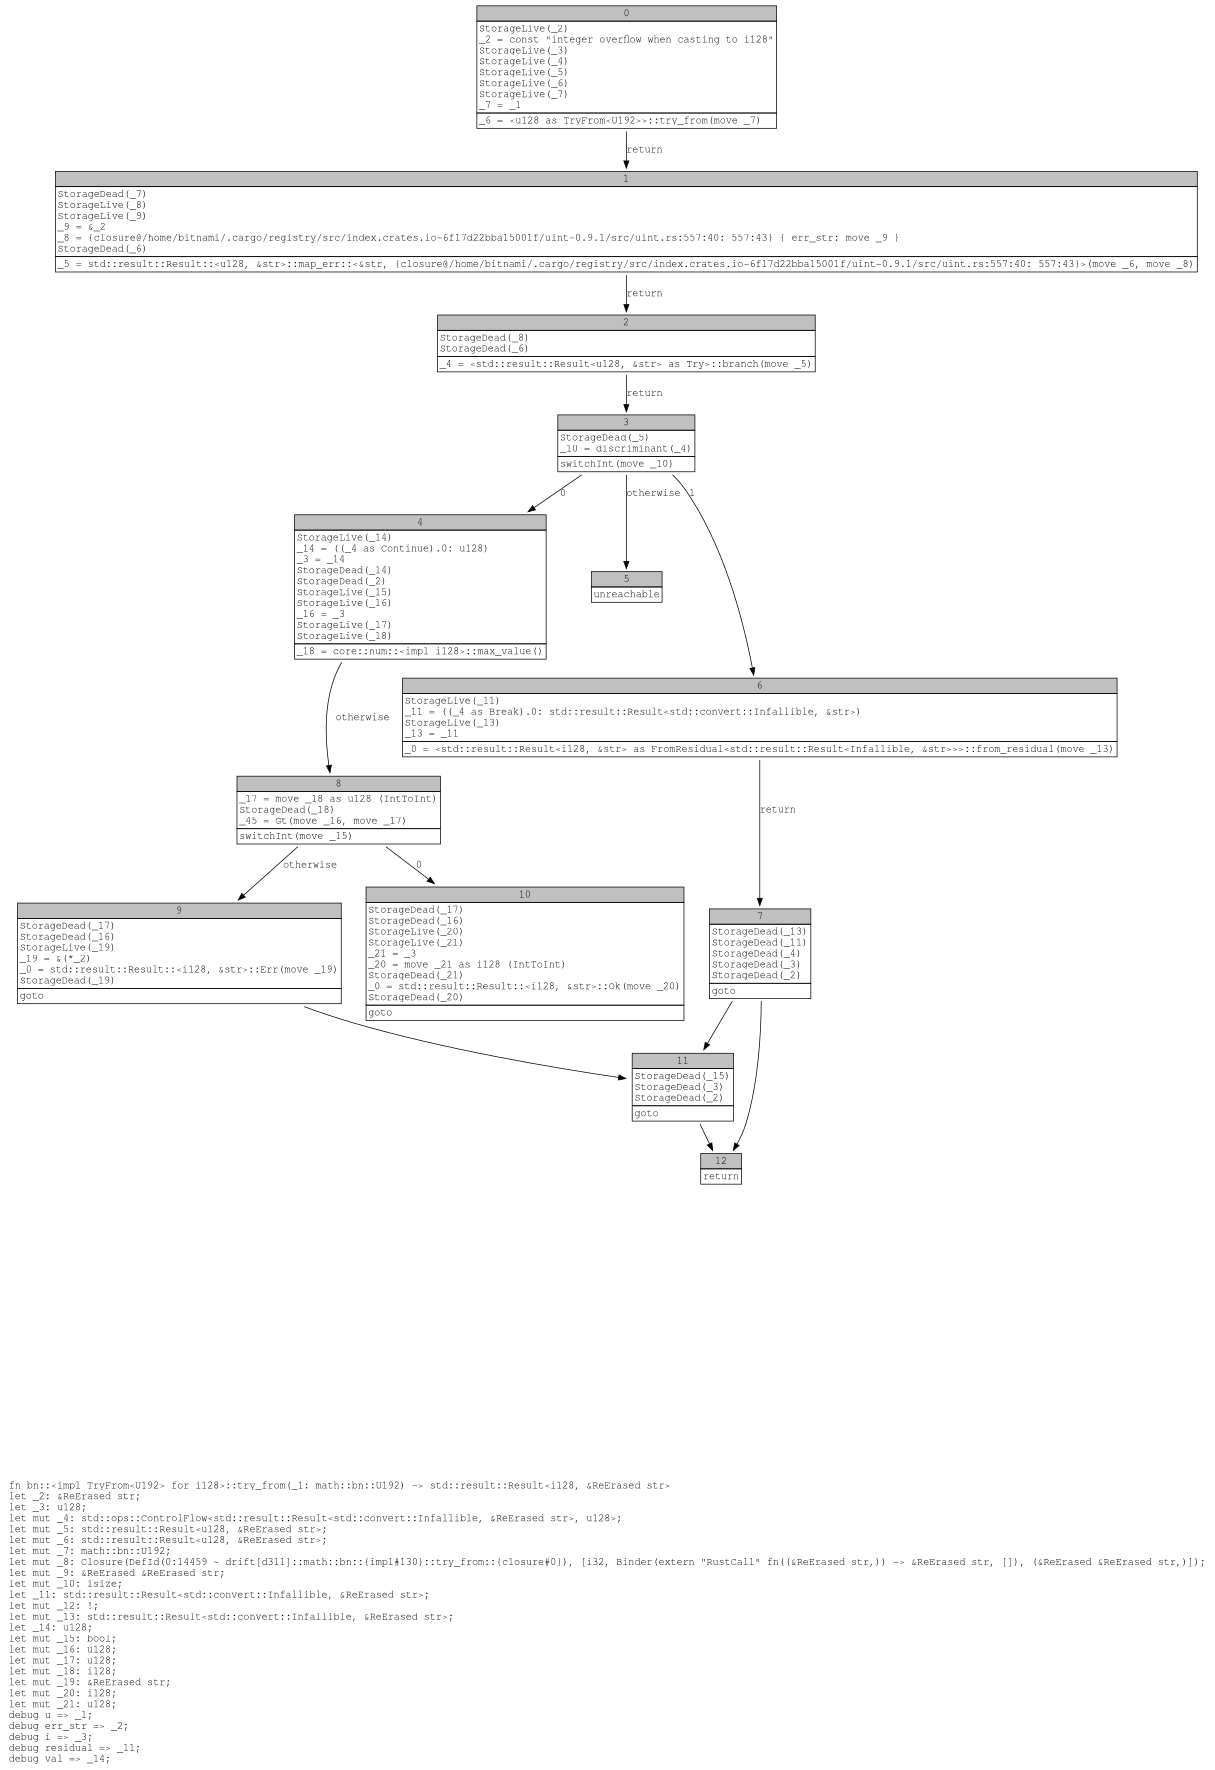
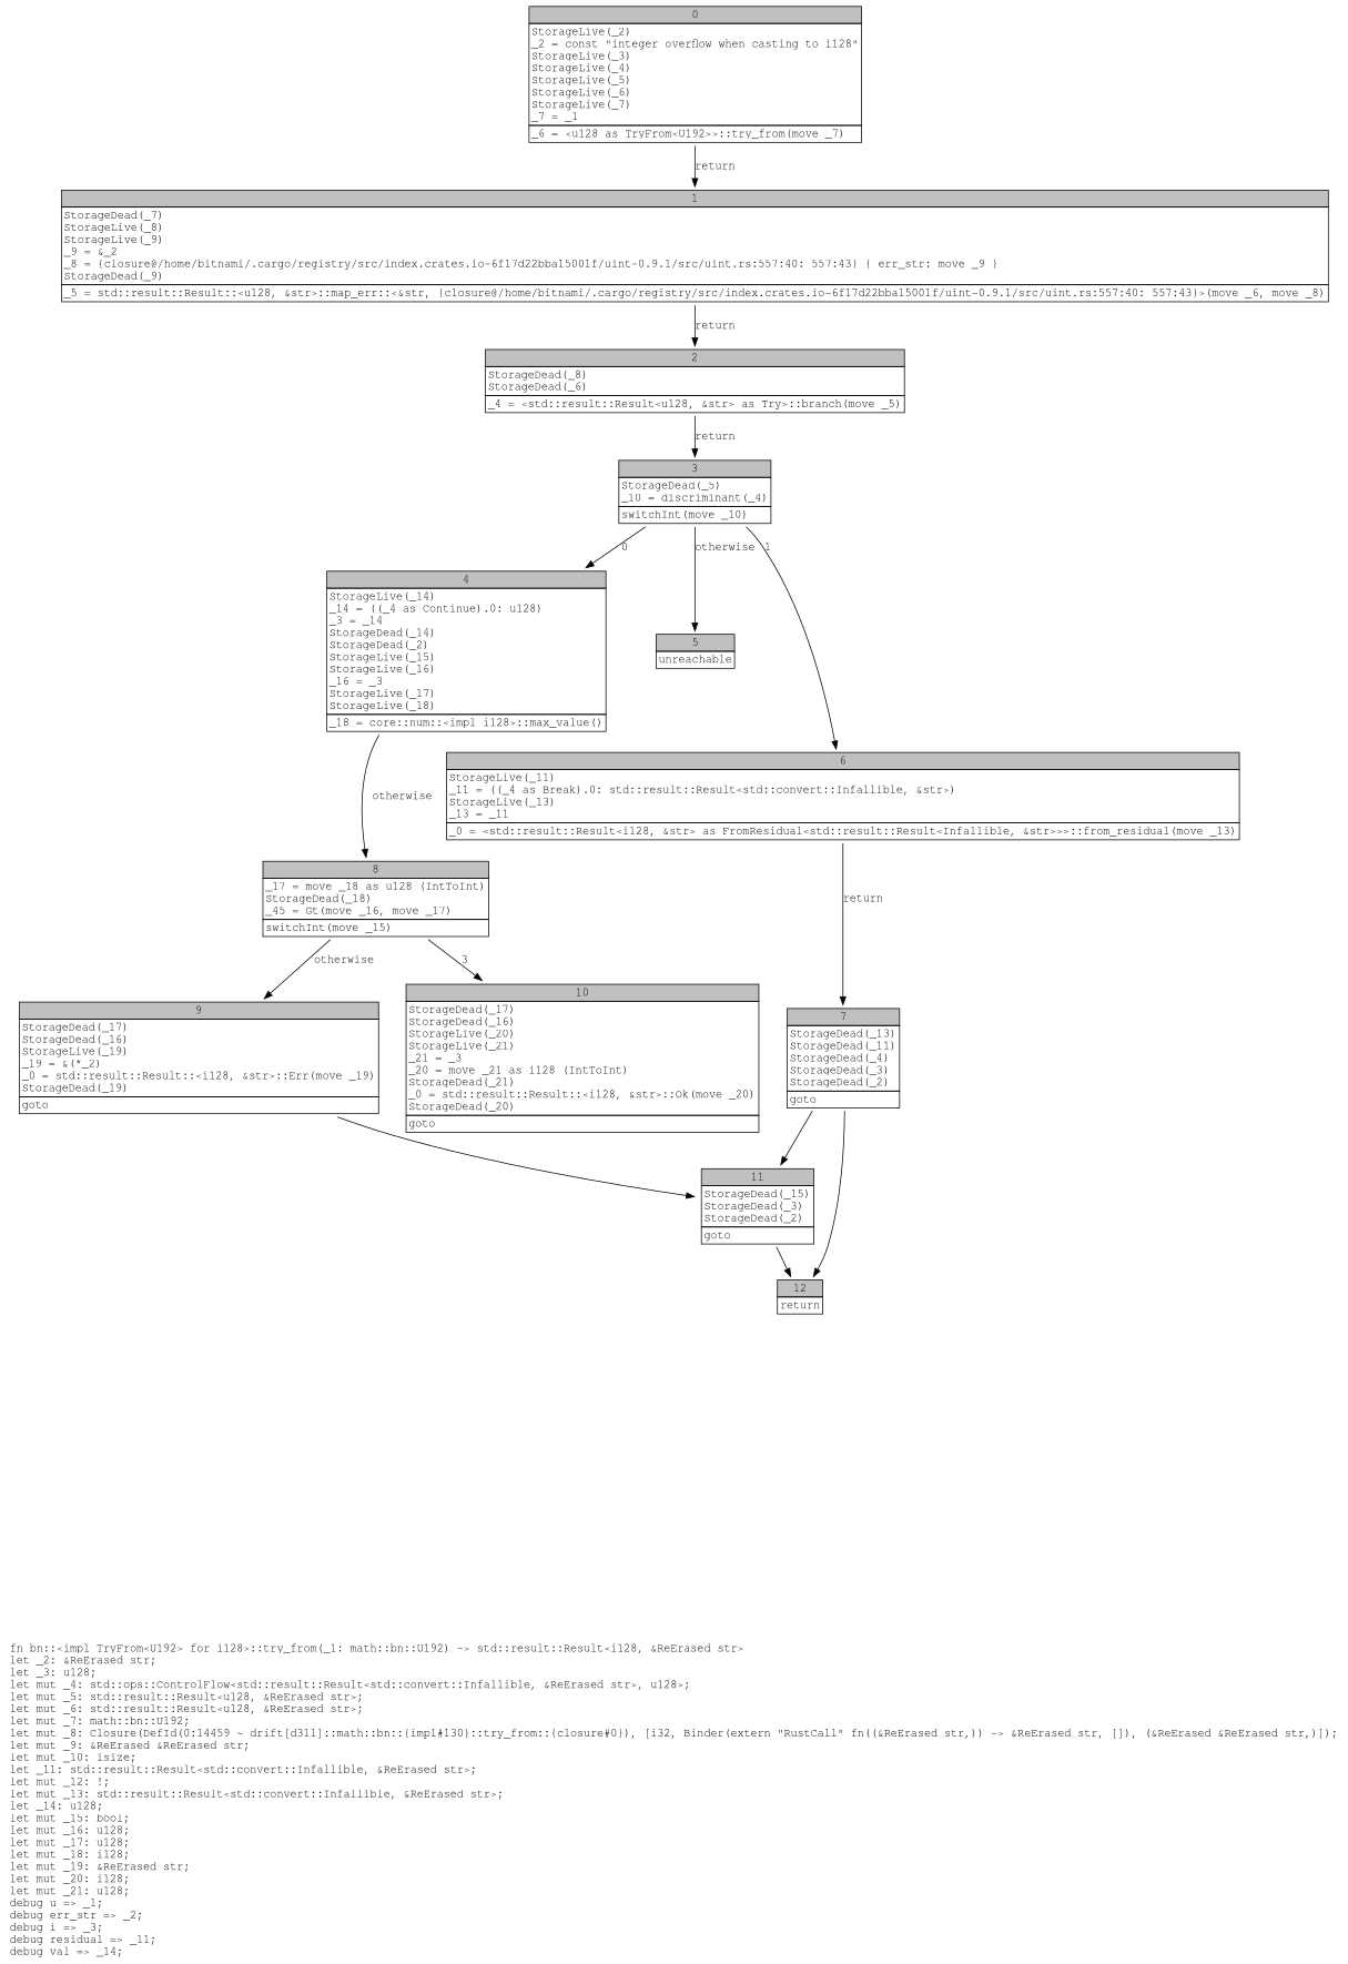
  digraph {
    fontname="Courier, monospace"
    label=<fn bn::&lt;impl TryFrom&lt;U192&gt; for i128&gt;::try_from(_1: math::bn::U192) -&gt; std::result::Result&lt;i128, &amp;ReErased str&gt;<br align="left"/>let _2: &amp;ReErased str;<br align="left"/>let _3: u128;<br align="left"/>let mut _4: std::ops::ControlFlow&lt;std::result::Result&lt;std::convert::Infallible, &amp;ReErased str&gt;, u128&gt;;<br align="left"/>let mut _5: std::result::Result&lt;u128, &amp;ReErased str&gt;;<br align="left"/>let mut _6: std::result::Result&lt;u128, &amp;ReErased str&gt;;<br align="left"/>let mut _7: math::bn::U192;<br align="left"/>let mut _8: Closure(DefId(0:14459 ~ drift[d311]::math::bn::{impl#130}::try_from::{closure#0}), [i32, Binder(extern &quot;RustCall&quot; fn((&amp;ReErased str,)) -&gt; &amp;ReErased str, []), (&amp;ReErased &amp;ReErased str,)]);<br align="left"/>let mut _9: &amp;ReErased &amp;ReErased str;<br align="left"/>let mut _10: isize;<br align="left"/>let _11: std::result::Result&lt;std::convert::Infallible, &amp;ReErased str&gt;;<br align="left"/>let mut _12: !;<br align="left"/>let mut _13: std::result::Result&lt;std::convert::Infallible, &amp;ReErased str&gt;;<br align="left"/>let _14: u128;<br align="left"/>let mut _15: bool;<br align="left"/>let mut _16: u128;<br align="left"/>let mut _17: u128;<br align="left"/>let mut _18: i128;<br align="left"/>let mut _19: &amp;ReErased str;<br align="left"/>let mut _20: i128;<br align="left"/>let mut _21: u128;<br align="left"/>debug u =&gt; _1;<br align="left"/>debug err_str =&gt; _2;<br align="left"/>debug i =&gt; _3;<br align="left"/>debug residual =&gt; _11;<br align="left"/>debug val =&gt; _14;<br align="left"/>>
    node [fontname="Courier, monospace" shape=none]
    edge [fontname="Courier, monospace"]
    n1 [label=<<table border="0" cellborder="1" cellspacing="0"><tr><td bgcolor="gray" align="center" colspan="1">0</td></tr><tr><td align="left" balign="left">StorageLive(_2)<br/>_2 = const &quot;integer overflow when casting to i128&quot;<br/>StorageLive(_3)<br/>StorageLive(_4)<br/>StorageLive(_5)<br/>StorageLive(_6)<br/>StorageLive(_7)<br/>_7 = _1<br/></td></tr><tr><td align="left">_6 = &lt;u128 as TryFrom&lt;U192&gt;&gt;::try_from(move _7)</td></tr></table>>]
-   n2 [label=<<table border="0" cellborder="1" cellspacing="0"><tr><td bgcolor="gray" align="center" colspan="1">1</td></tr><tr><td align="left" balign="left">StorageDead(_7)<br/>StorageLive(_8)<br/>StorageLive(_9)<br/>_9 = &amp;_2<br/>_8 = {closure@/home/bitnami/.cargo/registry/src/index.crates.io-6f17d22bba15001f/uint-0.9.1/src/uint.rs:557:40: 557:43} { err_str: move _9 }<br/>StorageDead(_6)<br/></td></tr><tr><td align="left">_5 = std::result::Result::&lt;u128, &amp;str&gt;::map_err::&lt;&amp;str, {closure@/home/bitnami/.cargo/registry/src/index.crates.io-6f17d22bba15001f/uint-0.9.1/src/uint.rs:557:40: 557:43}&gt;(move _6, move _8)</td></tr></table>>]
+   n2 [label=<<table border="0" cellborder="1" cellspacing="0"><tr><td bgcolor="gray" align="center" colspan="1">1</td></tr><tr><td align="left" balign="left">StorageDead(_7)<br/>StorageLive(_8)<br/>StorageLive(_9)<br/>_9 = &amp;_2<br/>_8 = {closure@/home/bitnami/.cargo/registry/src/index.crates.io-6f17d22bba15001f/uint-0.9.1/src/uint.rs:557:40: 557:43} { err_str: move _9 }<br/>StorageDead(_9)<br/></td></tr><tr><td align="left">_5 = std::result::Result::&lt;u128, &amp;str&gt;::map_err::&lt;&amp;str, {closure@/home/bitnami/.cargo/registry/src/index.crates.io-6f17d22bba15001f/uint-0.9.1/src/uint.rs:557:40: 557:43}&gt;(move _6, move _8)</td></tr></table>>]
    n3 [label=<<table border="0" cellborder="1" cellspacing="0"><tr><td bgcolor="gray" align="center" colspan="1">2</td></tr><tr><td align="left" balign="left">StorageDead(_8)<br/>StorageDead(_6)<br/></td></tr><tr><td align="left">_4 = &lt;std::result::Result&lt;u128, &amp;str&gt; as Try&gt;::branch(move _5)</td></tr></table>>]
    n4 [label=<<table border="0" cellborder="1" cellspacing="0"><tr><td bgcolor="gray" align="center" colspan="1">3</td></tr><tr><td align="left" balign="left">StorageDead(_5)<br/>_10 = discriminant(_4)<br/></td></tr><tr><td align="left">switchInt(move _10)</td></tr></table>>]
    n5 [label=<<table border="0" cellborder="1" cellspacing="0"><tr><td bgcolor="gray" align="center" colspan="1">4</td></tr><tr><td align="left" balign="left">StorageLive(_14)<br/>_14 = ((_4 as Continue).0: u128)<br/>_3 = _14<br/>StorageDead(_14)<br/>StorageDead(_2)<br/>StorageLive(_15)<br/>StorageLive(_16)<br/>_16 = _3<br/>StorageLive(_17)<br/>StorageLive(_18)<br/></td></tr><tr><td align="left">_18 = core::num::&lt;impl i128&gt;::max_value()</td></tr></table>>]
    n6 [label=<<table border="0" cellborder="1" cellspacing="0"><tr><td bgcolor="gray" align="center" colspan="1">5</td></tr><tr><td align="left">unreachable</td></tr></table>>]
    n7 [label=<<table border="0" cellborder="1" cellspacing="0"><tr><td bgcolor="gray" align="center" colspan="1">6</td></tr><tr><td align="left" balign="left">StorageLive(_11)<br/>_11 = ((_4 as Break).0: std::result::Result&lt;std::convert::Infallible, &amp;str&gt;)<br/>StorageLive(_13)<br/>_13 = _11<br/></td></tr><tr><td align="left">_0 = &lt;std::result::Result&lt;i128, &amp;str&gt; as FromResidual&lt;std::result::Result&lt;Infallible, &amp;str&gt;&gt;&gt;::from_residual(move _13)</td></tr></table>>]
    n8 [label=<<table border="0" cellborder="1" cellspacing="0"><tr><td bgcolor="gray" align="center" colspan="1">8</td></tr><tr><td align="left" balign="left">_17 = move _18 as u128 (IntToInt)<br/>StorageDead(_18)<br/>_45 = Gt(move _16, move _17)<br/></td></tr><tr><td align="left">switchInt(move _15)</td></tr></table>>]
    n9 [label=<<table border="0" cellborder="1" cellspacing="0"><tr><td bgcolor="gray" align="center" colspan="1">7</td></tr><tr><td align="left" balign="left">StorageDead(_13)<br/>StorageDead(_11)<br/>StorageDead(_4)<br/>StorageDead(_3)<br/>StorageDead(_2)<br/></td></tr><tr><td align="left">goto</td></tr></table>>]
    n10 [label=<<table border="0" cellborder="1" cellspacing="0"><tr><td bgcolor="gray" align="center" colspan="1">9</td></tr><tr><td align="left" balign="left">StorageDead(_17)<br/>StorageDead(_16)<br/>StorageLive(_19)<br/>_19 = &amp;(*_2)<br/>_0 = std::result::Result::&lt;i128, &amp;str&gt;::Err(move _19)<br/>StorageDead(_19)<br/></td></tr><tr><td align="left">goto</td></tr></table>>]
    n11 [label=<<table border="0" cellborder="1" cellspacing="0"><tr><td bgcolor="gray" align="center" colspan="1">10</td></tr><tr><td align="left" balign="left">StorageDead(_17)<br/>StorageDead(_16)<br/>StorageLive(_20)<br/>StorageLive(_21)<br/>_21 = _3<br/>_20 = move _21 as i128 (IntToInt)<br/>StorageDead(_21)<br/>_0 = std::result::Result::&lt;i128, &amp;str&gt;::Ok(move _20)<br/>StorageDead(_20)<br/></td></tr><tr><td align="left">goto</td></tr></table>>]
    n12 [label=<<table border="0" cellborder="1" cellspacing="0"><tr><td bgcolor="gray" align="center" colspan="1">12</td></tr><tr><td align="left">return</td></tr></table>>]
    n13 [label=<<table border="0" cellborder="1" cellspacing="0"><tr><td bgcolor="gray" align="center" colspan="1">11</td></tr><tr><td align="left" balign="left">StorageDead(_15)<br/>StorageDead(_3)<br/>StorageDead(_2)<br/></td></tr><tr><td align="left">goto</td></tr></table>>]
    n1 -> n2 [label=return]
    n2 -> n3 [label=return]
    n3 -> n4 [label=return]
    n4 -> n5 [label=0]
    n4 -> n6 [label=otherwise]
    n4 -> n7 [label=1]
    n5 -> n8 [label=otherwise]
    n7 -> n9 [label=return]
    n8 -> n10 [label=otherwise]
-   n8 -> n11 [label=0]
+   n8 -> n11 [label=3]
    n9 -> n12
    n9 -> n13
    n10 -> n13
    n13 -> n12
  }
